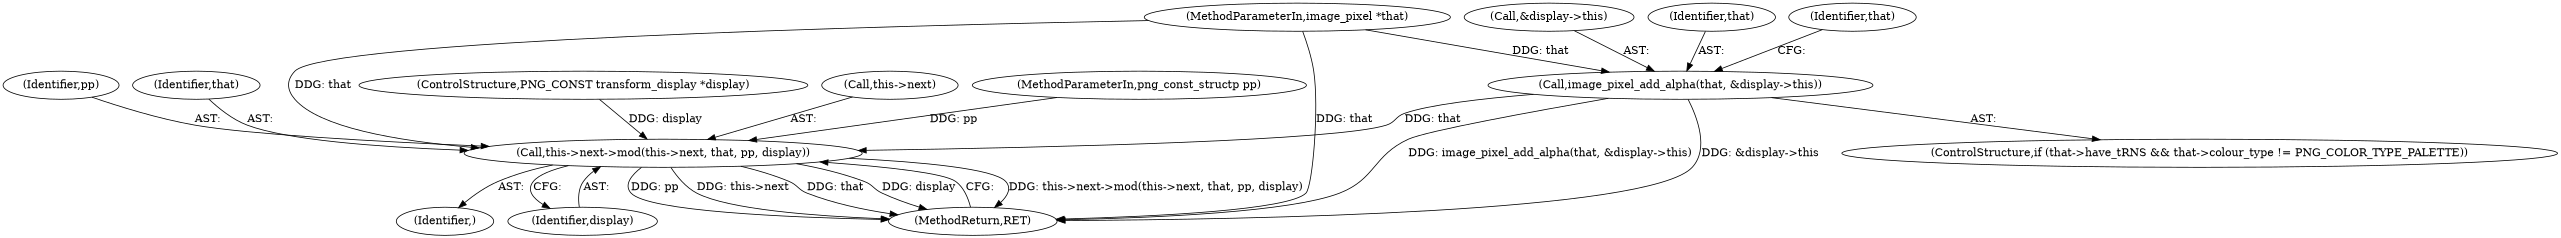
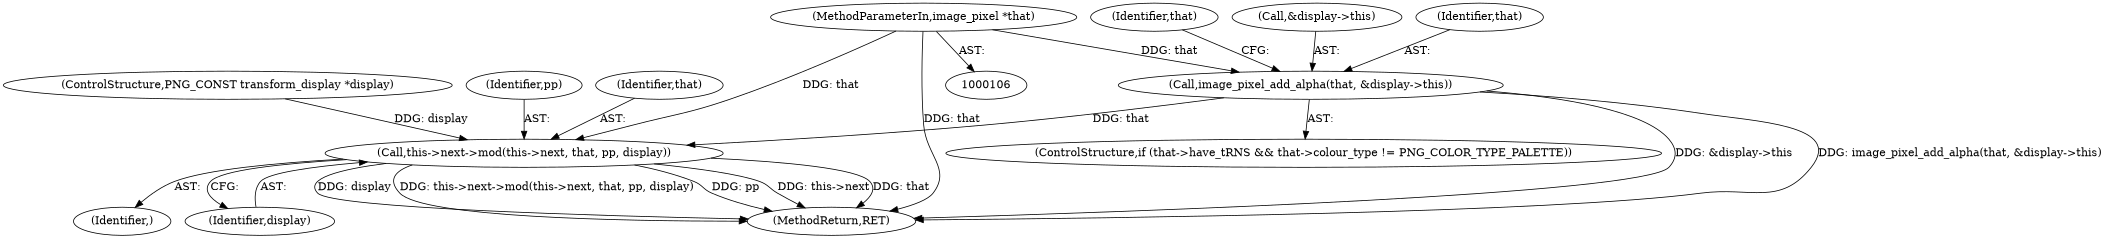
  digraph {
    n1 [label="(Call,image_pixel_add_alpha(that, &display->this))"]
    n2 [label="(Call,this->next->mod(this->next, that, pp, display))"]
    n3 [label="(MethodReturn,RET)"]
    n4 [label="(ControlStructure,if (that->have_tRNS && that->colour_type != PNG_COLOR_TYPE_PALETTE))"]
    n5 [label="(Identifier,)"]
    n6 [label="(Identifier,display)"]
    n7 [label="(Call,&display->this)"]
    n8 [label="(MethodParameterIn,image_pixel *that)"]
+   1000106
    n10 [label="(Identifier,that)"]
    n11 [label="(Identifier,that)"]
    n12 [label="(ControlStructure,PNG_CONST transform_display *display)"]
-   n13 [label="(Call,this->next)"]
-   n14 [label="(MethodParameterIn,png_const_structp pp)"]
    n15 [label="(Identifier,pp)"]
    n16 [label="(Identifier,that)"]
    n1 -> n2 [label="DDG: that"]
    n1 -> n3 [label="DDG: image_pixel_add_alpha(that, &display->this)"]
    n1 -> n3 [label="DDG: &display->this"]
    n1 -> n4 [label="AST: "]
    n2 -> n3 [label="DDG: this->next->mod(this->next, that, pp, display)"]
    n2 -> n3 [label="DDG: pp"]
    n2 -> n3 [label="DDG: this->next"]
    n2 -> n3 [label="DDG: that"]
    n2 -> n3 [label="DDG: display"]
    n2 -> n5 [label="AST: "]
    n2 -> n6 [label="CFG: "]
-   n3 -> n2 [label="CFG: "]
    n6 -> n2 [label="AST: "]
    n7 -> n1 [label="AST: "]
    n8 -> n1 [label="DDG: that"]
    n8 -> n2 [label="DDG: that"]
    n8 -> n3 [label="DDG: that"]
+   n8 -> 1000106 [label="AST: "]
    n10 -> n1 [label="AST: "]
    n11 -> n1 [label="CFG: "]
    n12 -> n2 [label="DDG: display"]
-   n13 -> n2 [label="AST: "]
-   n14 -> n2 [label="DDG: pp"]
    n15 -> n2 [label="AST: "]
    n16 -> n2 [label="AST: "]
  }
